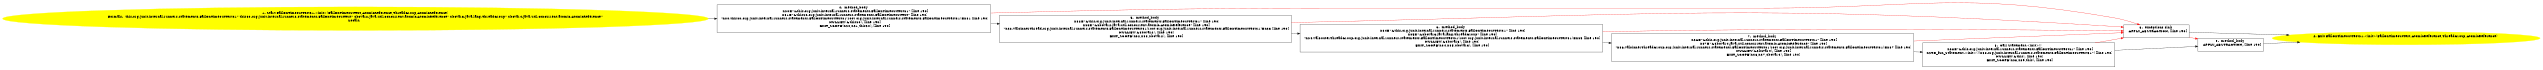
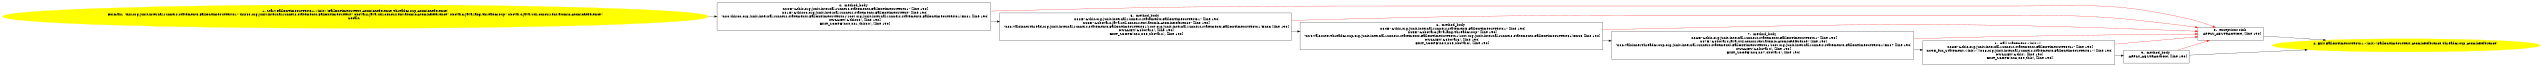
  digraph {
    rankdir=LR
    node [shape=box]
    n1 [color=yellow label="1: Start FailOnTimeoutTest$1.<init>(FailOnTimeoutTest,AtomicReference,ThreadGroup,AtomicReference)\nFormals:  this:org.junit.internal.runners.statements.FailOnTimeoutTest$1* this$0:org.junit.internal.runners.statements.FailOnTimeoutTest* $bcvar2:java.util.concurrent.atomic.AtomicReference* $bcvar3:java.lang.ThreadGroup* $bcvar4:java.util.concurrent.atomic.AtomicReference*\nLocals:  \n  " style=filled shape=""]
    n2 [label="4:  method_body \n   n$0=*&this:org.junit.internal.runners.statements.FailOnTimeoutTest$1* [line 190]\n  n$1=*&this$0:org.junit.internal.runners.statements.FailOnTimeoutTest* [line 190]\n  *n$0.this$0:org.junit.internal.runners.statements.FailOnTimeoutTest$1(root org.junit.internal.runners.statements.FailOnTimeoutTest$1)=n$1 [line 190]\n  NULLIFY(&this$0); [line 190]\n  EXIT_SCOPE(n$0,n$1,this$0); [line 190]\n "]
    n3 [label="3:  exceptions sink \n   APPLY_ABSTRACTION; [line 190]\n "]
    n4 [label="5:  method_body \n   n$2=*&this:org.junit.internal.runners.statements.FailOnTimeoutTest$1* [line 190]\n  n$3=*&$bcvar2:java.util.concurrent.atomic.AtomicReference* [line 190]\n  *n$2.val$innerThread:org.junit.internal.runners.statements.FailOnTimeoutTest$1(root org.junit.internal.runners.statements.FailOnTimeoutTest$1)=n$3 [line 190]\n  NULLIFY(&$bcvar2); [line 190]\n  EXIT_SCOPE(n$2,n$3,$bcvar2); [line 190]\n "]
    n5 [color=yellow label="2: Exit FailOnTimeoutTest$1.<init>(FailOnTimeoutTest,AtomicReference,ThreadGroup,AtomicReference) \n  " style=filled shape=""]
    n6 [label="6:  method_body \n   n$4=*&this:org.junit.internal.runners.statements.FailOnTimeoutTest$1* [line 190]\n  n$5=*&$bcvar3:java.lang.ThreadGroup* [line 190]\n  *n$4.val$outerThreadGroup:org.junit.internal.runners.statements.FailOnTimeoutTest$1(root org.junit.internal.runners.statements.FailOnTimeoutTest$1)=n$5 [line 190]\n  NULLIFY(&$bcvar3); [line 190]\n  EXIT_SCOPE(n$4,n$5,$bcvar3); [line 190]\n "]
    n7 [label="7:  method_body \n   n$6=*&this:org.junit.internal.runners.statements.FailOnTimeoutTest$1* [line 190]\n  n$7=*&$bcvar4:java.util.concurrent.atomic.AtomicReference* [line 190]\n  *n$6.val$innerThreadGroup:org.junit.internal.runners.statements.FailOnTimeoutTest$1(root org.junit.internal.runners.statements.FailOnTimeoutTest$1)=n$7 [line 190]\n  NULLIFY(&$bcvar4); [line 190]\n  EXIT_SCOPE(n$6,n$7,$bcvar4); [line 190]\n "]
    n8 [label="8:  Call Statement.<init>() \n   n$8=*&this:org.junit.internal.runners.statements.FailOnTimeoutTest$1* [line 190]\n  n$9=_fun_Statement.<init>()(n$8:org.junit.internal.runners.statements.FailOnTimeoutTest$1*) [line 190]\n  NULLIFY(&this); [line 190]\n  EXIT_SCOPE(n$8,n$9,this); [line 190]\n "]
    n9 [label="9:  method_body \n   APPLY_ABSTRACTION; [line 190]\n "]
    n1 -> n2
    n2 -> n3 [color=red]
    n2 -> n4
    n3 -> n5
    n4 -> n3 [color=red]
    n4 -> n6
    n6 -> n3 [color=red]
    n6 -> n7
    n7 -> n3 [color=red]
    n7 -> n8
    n8 -> n3 [color=red]
    n8 -> n9
-   n3 -> n9 [color=red]
+   n9 -> n3 [color=red]
    n9 -> n5
  }
